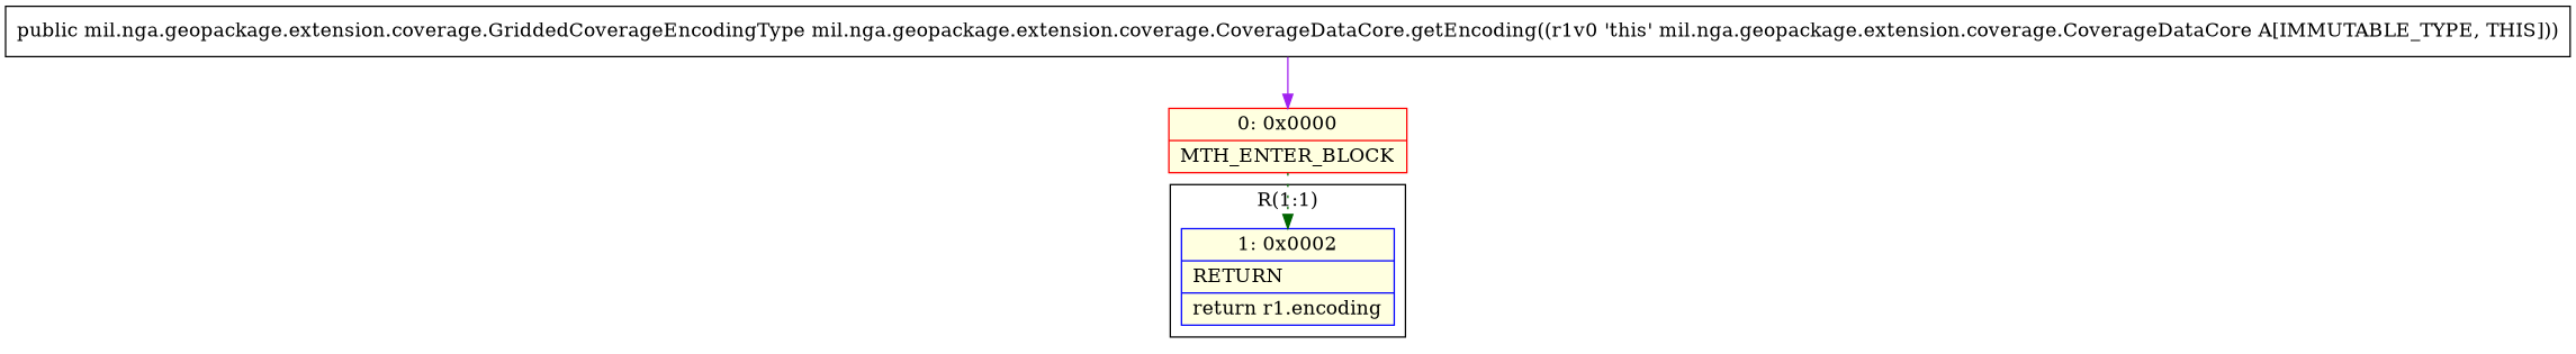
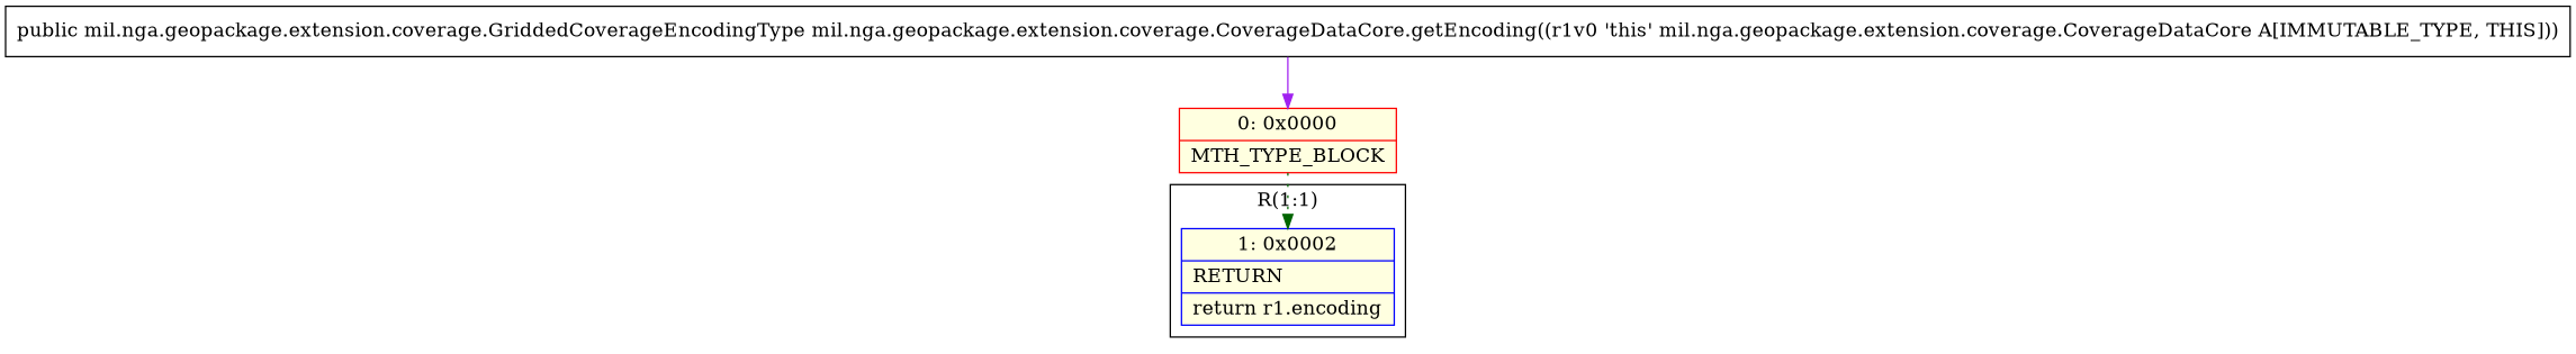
  digraph {
    node [shape=record style=filled fillcolor=lightyellow]
    n1 [color=blue label="{1\:\ 0x0002|RETURN\l|return r1.encoding\l}"]
-   n2 [color=red label="{0\:\ 0x0000|MTH_ENTER_BLOCK\l}"]
+   n2 [color=red label="{0\:\ 0x0000|MTH_TYPE_BLOCK\l}"]
    n3 [label="{public mil.nga.geopackage.extension.coverage.GriddedCoverageEncodingType mil.nga.geopackage.extension.coverage.CoverageDataCore.getEncoding((r1v0 'this' mil.nga.geopackage.extension.coverage.CoverageDataCore A[IMMUTABLE_TYPE, THIS])) }" fillcolor=white]
    subgraph cluster_1 {
      label="R(1:1)"
      n1
    }
    n2 -> n1 [color=darkgreen style=dotted]
    n3 -> n2 [color=purple style=solid]
  }
